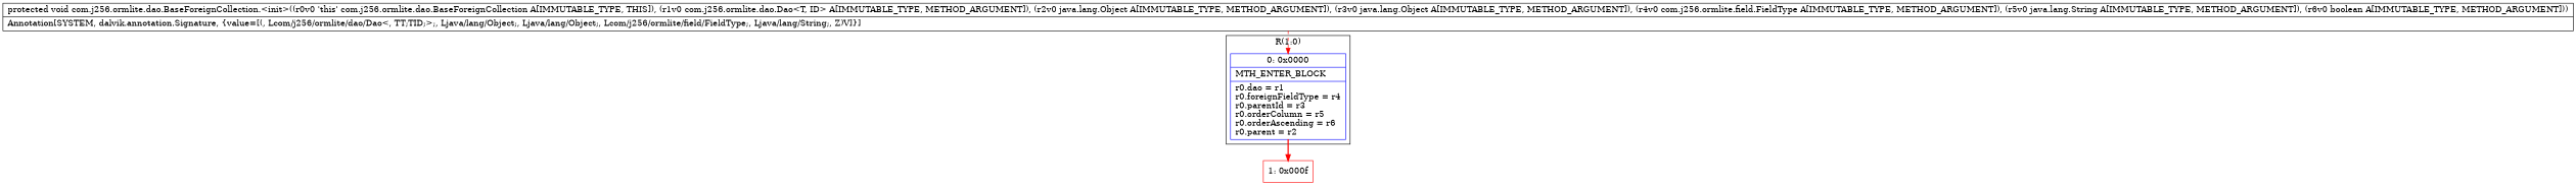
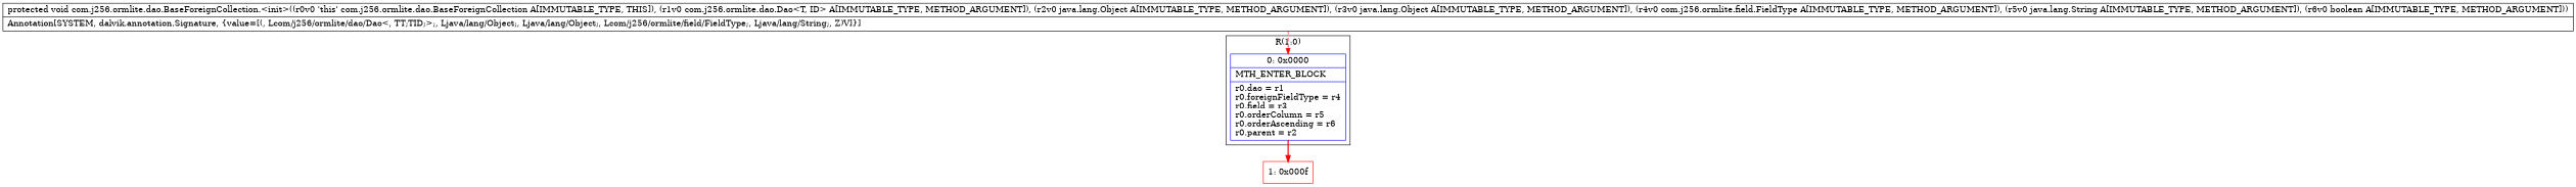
  digraph {
    node [shape=record]
    edge [color=red]
-   n1 [color=blue label="{0\:\ 0x0000|MTH_ENTER_BLOCK\l|r0.dao = r1\lr0.foreignFieldType = r4\lr0.parentId = r3\lr0.orderColumn = r5\lr0.orderAscending = r6\lr0.parent = r2\l}"]
+   n1 [color=blue label="{0\:\ 0x0000|MTH_ENTER_BLOCK\l|r0.dao = r1\lr0.foreignFieldType = r4\lr0.field = r3\lr0.orderColumn = r5\lr0.orderAscending = r6\lr0.parent = r2\l}"]
    n2 [color=red label="{1\:\ 0x000f}"]
    n3 [label="{protected void com.j256.ormlite.dao.BaseForeignCollection.\<init\>((r0v0 'this' com.j256.ormlite.dao.BaseForeignCollection A[IMMUTABLE_TYPE, THIS]), (r1v0 com.j256.ormlite.dao.Dao\<T, ID\> A[IMMUTABLE_TYPE, METHOD_ARGUMENT]), (r2v0 java.lang.Object A[IMMUTABLE_TYPE, METHOD_ARGUMENT]), (r3v0 java.lang.Object A[IMMUTABLE_TYPE, METHOD_ARGUMENT]), (r4v0 com.j256.ormlite.field.FieldType A[IMMUTABLE_TYPE, METHOD_ARGUMENT]), (r5v0 java.lang.String A[IMMUTABLE_TYPE, METHOD_ARGUMENT]), (r6v0 boolean A[IMMUTABLE_TYPE, METHOD_ARGUMENT]))  | Annotation[SYSTEM, dalvik.annotation.Signature, \{value=[(, Lcom\/j256\/ormlite\/dao\/Dao\<, TT;TID;\>;, Ljava\/lang\/Object;, Ljava\/lang\/Object;, Lcom\/j256\/ormlite\/field\/FieldType;, Ljava\/lang\/String;, Z)V]\}]\l}"]
    subgraph cluster_1 {
      label="R(1:0)"
      n1
    }
    n1 -> n2 [style=bold]
    n3 -> n1 [style=dashed]
  }
